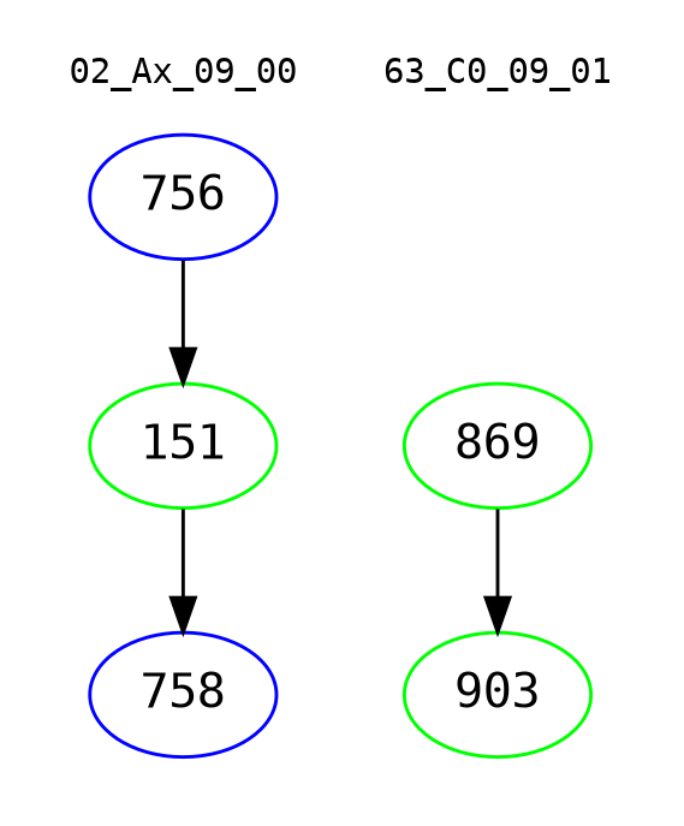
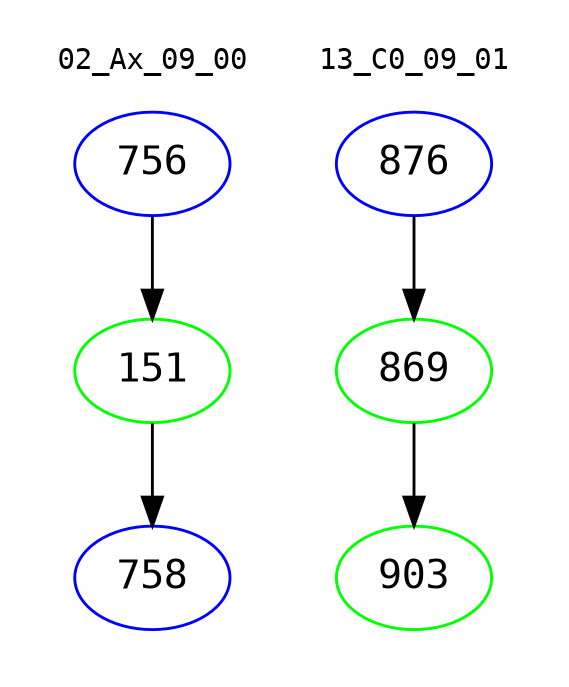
  digraph {
    fontname="DejaVu Sans Mono"
    node [color=blue fontname="DejaVu Sans Mono"]
    edge [color=black fontname="DejaVu Sans Mono"]
    n1 [label=756]
    n2 [color=green label=151]
    n3 [label=758]
+   n4 [label=876]
    n5 [color=green label=869]
    n6 [color=green label=903]
    subgraph cluster_1 {
      color=white
      fontsize=10
      label="02_Ax_09_00"
      n1
      n2
      n3
    }
    subgraph cluster_2 {
      color=white
      fontsize=10
-     label="63_C0_09_01"
+     label="13_C0_09_01"
+     n4
      n5
      n6
    }
    n1 -> n2
    n2 -> n3
+   n4 -> n5
    n5 -> n6
  }
